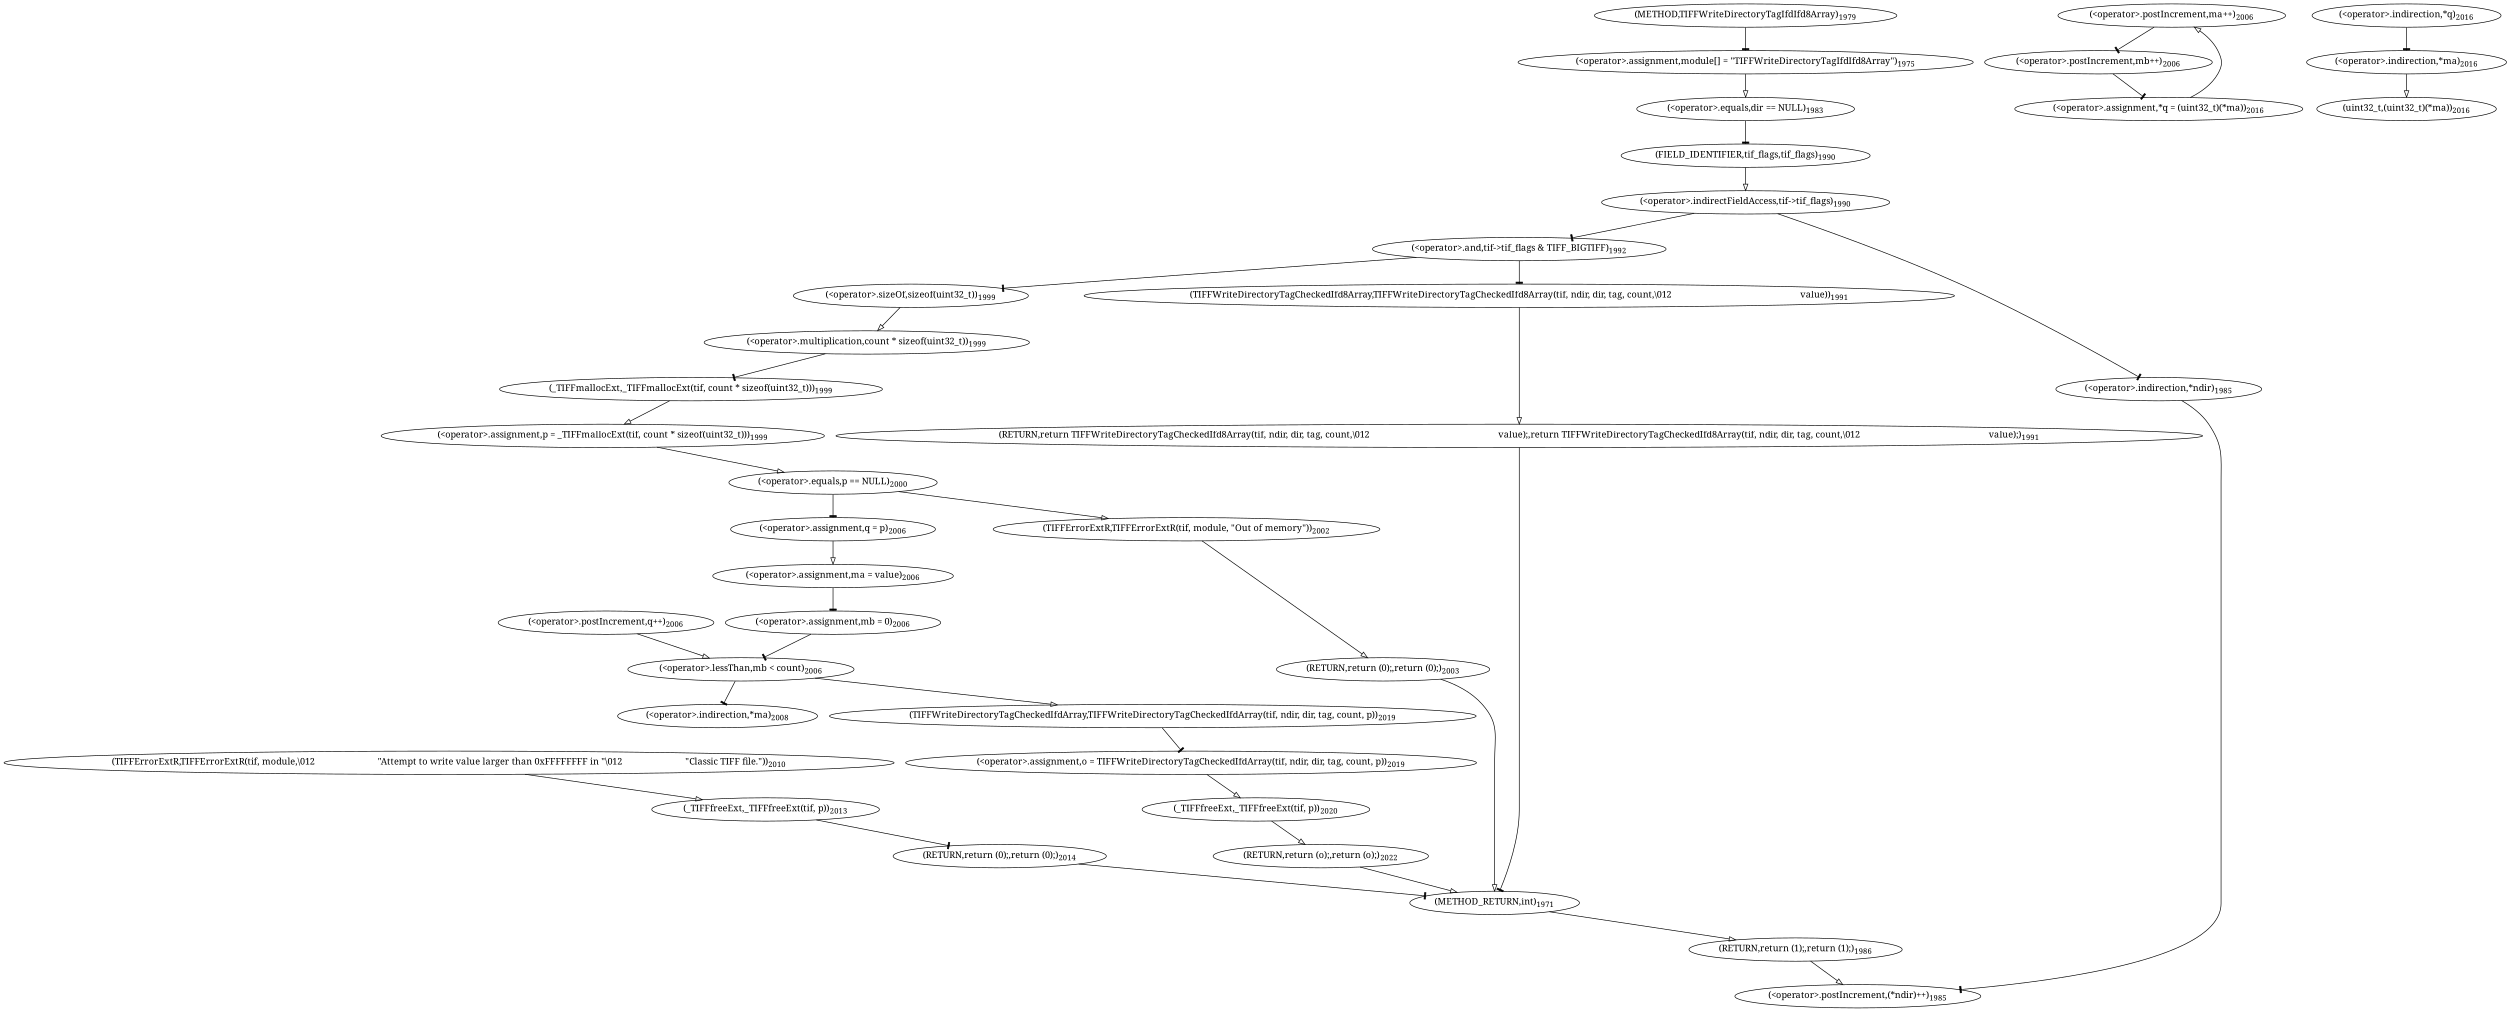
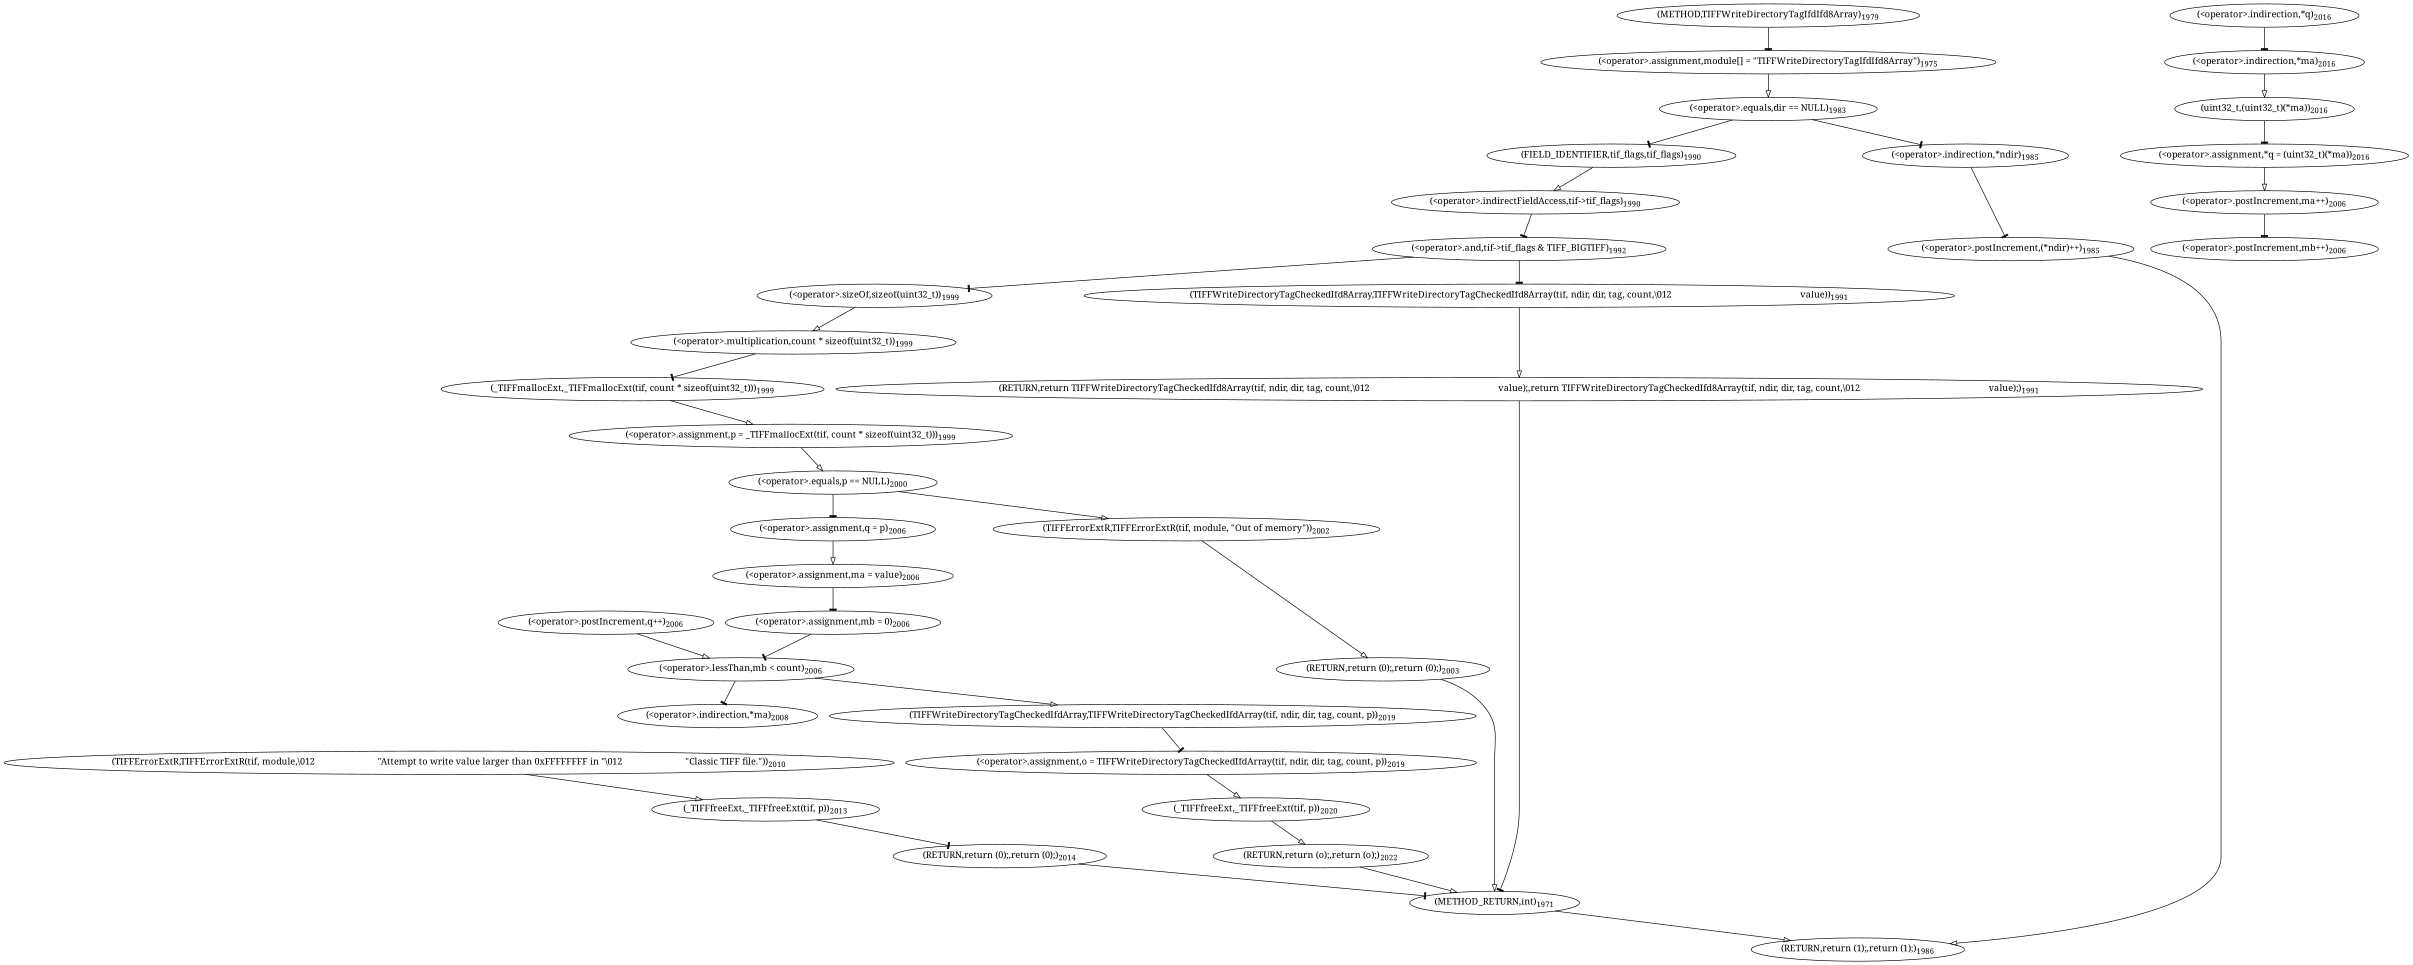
  digraph {
    fontname="Noto Serif"
    node [fontname="Noto Serif"]
    edge [arrowhead=onormal fontname="Noto Serif"]
    n1 [label=<(&lt;operator&gt;.assignment,module[] = &quot;TIFFWriteDirectoryTagIfdIfd8Array&quot;)<SUB>1975</SUB>>]
    n2 [label=<(&lt;operator&gt;.equals,dir == NULL)<SUB>1983</SUB>>]
    n3 [label=<(&lt;operator&gt;.indirection,*ndir)<SUB>1985</SUB>>]
    n4 [label=<(FIELD_IDENTIFIER,tif_flags,tif_flags)<SUB>1990</SUB>>]
    n5 [label=<(&lt;operator&gt;.assignment,p = _TIFFmallocExt(tif, count * sizeof(uint32_t)))<SUB>1999</SUB>>]
    n6 [label=<(&lt;operator&gt;.equals,p == NULL)<SUB>2000</SUB>>]
    n7 [label=<(TIFFErrorExtR,TIFFErrorExtR(tif, module, &quot;Out of memory&quot;))<SUB>2002</SUB>>]
    n8 [label=<(&lt;operator&gt;.assignment,q = p)<SUB>2006</SUB>>]
    n9 [label=<(&lt;operator&gt;.assignment,o = TIFFWriteDirectoryTagCheckedIfdArray(tif, ndir, dir, tag, count, p))<SUB>2019</SUB>>]
    n10 [label=<(_TIFFfreeExt,_TIFFfreeExt(tif, p))<SUB>2020</SUB>>]
    n11 [label=<(RETURN,return (o);,return (o);)<SUB>2022</SUB>>]
    n12 [label=<(METHOD_RETURN,int)<SUB>1971</SUB>>]
    n13 [label=<(RETURN,return (1);,return (1);)<SUB>1986</SUB>>]
    n14 [label=<(&lt;operator&gt;.postIncrement,(*ndir)++)<SUB>1985</SUB>>]
    n15 [label=<(&lt;operator&gt;.indirectFieldAccess,tif-&gt;tif_flags)<SUB>1990</SUB>>]
    n16 [label=<(&lt;operator&gt;.and,tif-&gt;tif_flags &amp; TIFF_BIGTIFF)<SUB>1992</SUB>>]
    n17 [label=<(TIFFWriteDirectoryTagCheckedIfd8Array,TIFFWriteDirectoryTagCheckedIfd8Array(tif, ndir, dir, tag, count,\012                                                     value))<SUB>1991</SUB>>]
    n18 [label=<(&lt;operator&gt;.sizeOf,sizeof(uint32_t))<SUB>1999</SUB>>]
    n19 [label=<(RETURN,return TIFFWriteDirectoryTagCheckedIfd8Array(tif, ndir, dir, tag, count,\012                                                     value);,return TIFFWriteDirectoryTagCheckedIfd8Array(tif, ndir, dir, tag, count,\012                                                     value);)<SUB>1991</SUB>>]
    n20 [label=<(&lt;operator&gt;.multiplication,count * sizeof(uint32_t))<SUB>1999</SUB>>]
    n21 [label=<(_TIFFmallocExt,_TIFFmallocExt(tif, count * sizeof(uint32_t)))<SUB>1999</SUB>>]
    n22 [label=<(RETURN,return (0);,return (0);)<SUB>2003</SUB>>]
    n23 [label=<(&lt;operator&gt;.assignment,ma = value)<SUB>2006</SUB>>]
    n24 [label=<(&lt;operator&gt;.lessThan,mb &lt; count)<SUB>2006</SUB>>]
    n25 [label=<(TIFFWriteDirectoryTagCheckedIfdArray,TIFFWriteDirectoryTagCheckedIfdArray(tif, ndir, dir, tag, count, p))<SUB>2019</SUB>>]
    n26 [label=<(&lt;operator&gt;.indirection,*ma)<SUB>2008</SUB>>]
    n27 [label=<(&lt;operator&gt;.postIncrement,ma++)<SUB>2006</SUB>>]
    n28 [label=<(&lt;operator&gt;.postIncrement,mb++)<SUB>2006</SUB>>]
    n29 [label=<(&lt;operator&gt;.postIncrement,q++)<SUB>2006</SUB>>]
    n30 [label=<(&lt;operator&gt;.assignment,*q = (uint32_t)(*ma))<SUB>2016</SUB>>]
    n31 [label=<(&lt;operator&gt;.assignment,mb = 0)<SUB>2006</SUB>>]
    n32 [label=<(&lt;operator&gt;.indirection,*q)<SUB>2016</SUB>>]
    n33 [label=<(&lt;operator&gt;.indirection,*ma)<SUB>2016</SUB>>]
    n34 [label=<(TIFFErrorExtR,TIFFErrorExtR(tif, module,\012                          &quot;Attempt to write value larger than 0xFFFFFFFF in &quot;\012                          &quot;Classic TIFF file.&quot;))<SUB>2010</SUB>>]
    n35 [label=<(_TIFFfreeExt,_TIFFfreeExt(tif, p))<SUB>2013</SUB>>]
    n36 [label=<(uint32_t,(uint32_t)(*ma))<SUB>2016</SUB>>]
    n37 [label=<(RETURN,return (0);,return (0);)<SUB>2014</SUB>>]
    n38 [label=<(METHOD,TIFFWriteDirectoryTagIfdIfd8Array)<SUB>1979</SUB>>]
    n1 -> n2
-   n15 -> n3 [arrowhead=tee]
+   n2 -> n3 [arrowhead=tee]
    n2 -> n4 [arrowhead=tee]
    n3 -> n14 [arrowhead=tee]
    n4 -> n15
    n5 -> n6
    n6 -> n7
    n6 -> n8 [arrowhead=tee]
    n7 -> n22
    n8 -> n23
    n9 -> n10
    n10 -> n11
    n11 -> n12
    n12 -> n13
-   n13 -> n14
+   n14 -> n13
    n15 -> n16 [arrowhead=tee]
    n16 -> n17 [arrowhead=tee]
    n16 -> n18 [arrowhead=tee]
    n17 -> n19
    n18 -> n20
    n19 -> n12 [arrowhead=tee]
    n20 -> n21 [arrowhead=tee]
    n21 -> n5
    n22 -> n12
    n23 -> n31 [arrowhead=tee]
    n24 -> n25
    n24 -> n26 [arrowhead=tee]
    n25 -> n9 [arrowhead=tee]
    n27 -> n28 [arrowhead=tee]
    n29 -> n24
    n30 -> n27
    n31 -> n24 [arrowhead=tee]
    n32 -> n33 [arrowhead=tee]
    n33 -> n36
    n34 -> n35
    n35 -> n37 [arrowhead=tee]
-   n28 -> n30 [arrowhead=tee]
+   n36 -> n30 [arrowhead=tee]
    n37 -> n12 [arrowhead=tee]
    n38 -> n1 [arrowhead=tee]
  }
